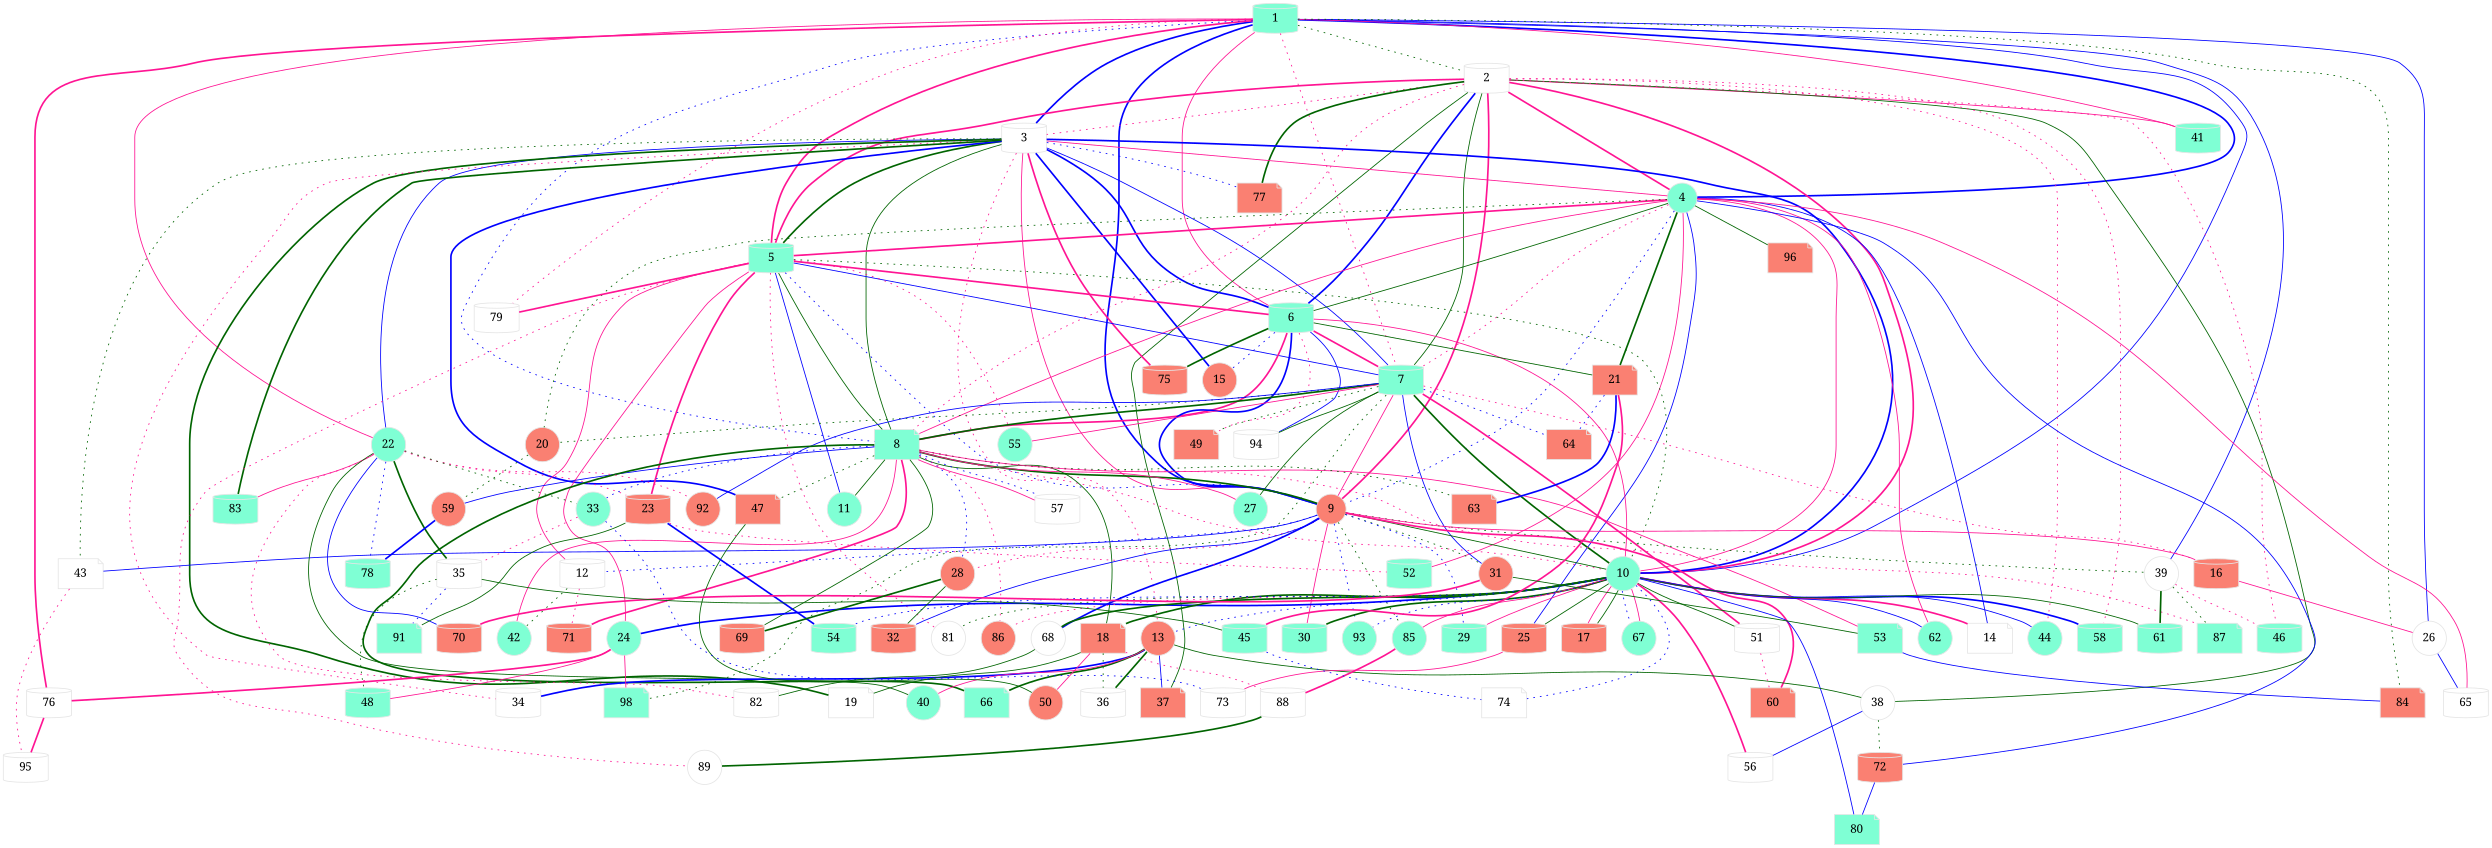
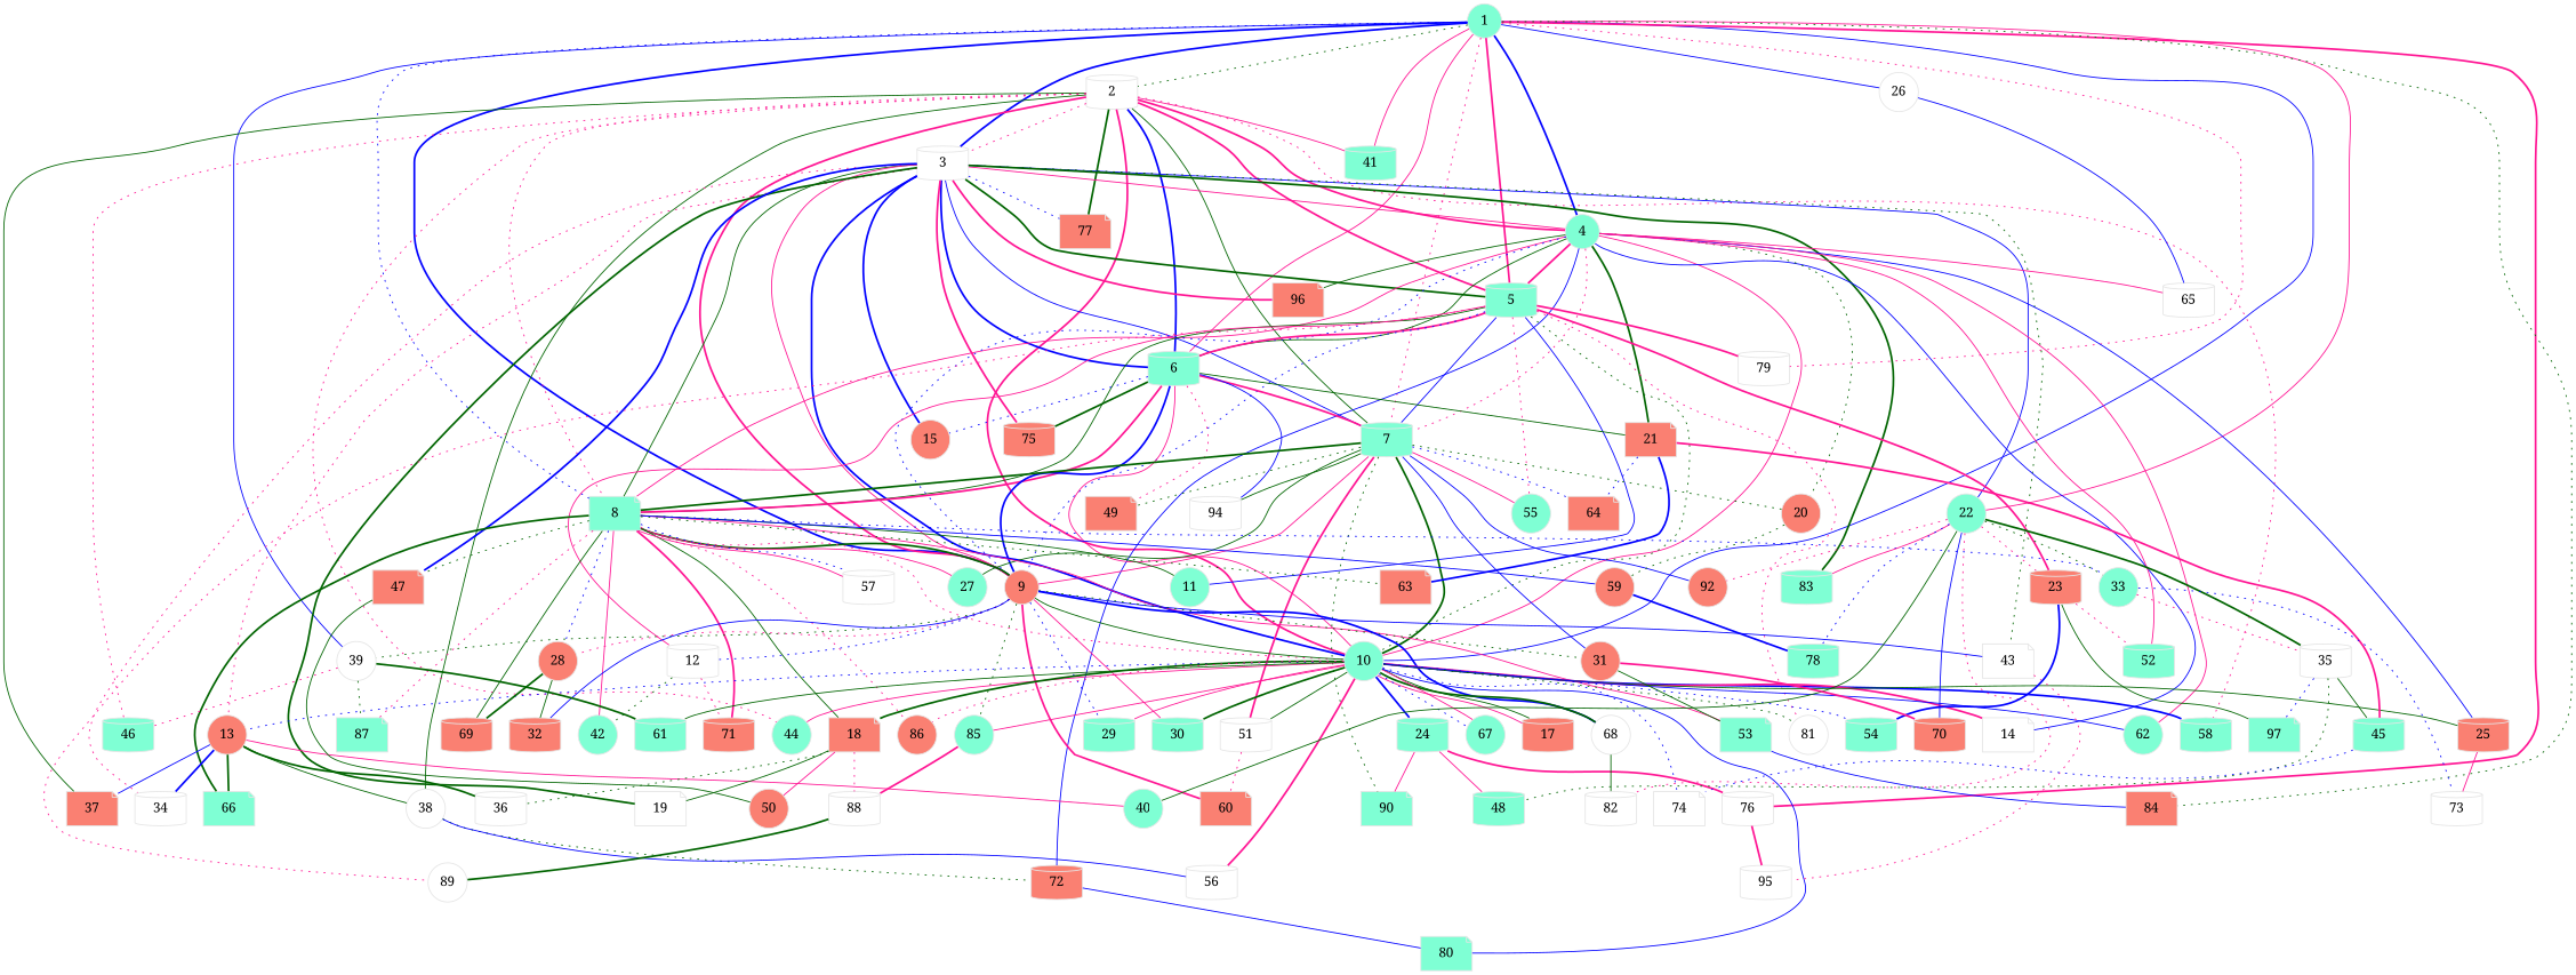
  graph {
    fontname="Noto Serif"
    node [color=gray90 fillcolor=aquamarine fontname="Noto Serif" shape=cylinder style=filled]
    edge [color=deeppink fontname="Noto Serif" style=solid]
-   1
+   1 [shape=circle]
    2 [fillcolor=white]
    3 [fillcolor=white]
    4 [shape=circle]
    5
    6
    7
    8 [shape=note]
    9 [fillcolor=salmon shape=circle]
    10 [shape=circle]
    22 [shape=circle]
    26 [fillcolor=white shape=circle]
    39 [fillcolor=white shape=circle]
    41
    76 [fillcolor=white]
    79 [fillcolor=white]
    84 [fillcolor=salmon shape=note]
    37 [fillcolor=salmon shape=note]
    38 [fillcolor=white shape=circle]
    44 [shape=circle]
    46
    58
    77 [fillcolor=salmon shape=note]
    13 [fillcolor=salmon shape=circle]
    15 [fillcolor=salmon shape=circle]
    19 [fillcolor=white shape=note]
    34 [fillcolor=white]
    43 [fillcolor=white shape=note]
    47 [fillcolor=salmon shape=note]
    75 [fillcolor=salmon]
    83
    96 [fillcolor=salmon shape=note]
    14 [fillcolor=white shape=note]
    20 [fillcolor=salmon shape=circle]
    21 [fillcolor=salmon shape=note]
    25 [fillcolor=salmon]
    52
    62 [shape=circle]
    65 [fillcolor=white]
    72 [fillcolor=salmon]
    11 [shape=circle]
    12 [fillcolor=white]
    23 [fillcolor=salmon]
-   24 [shape=circle]
+   24
    55 [shape=circle]
    81 [fillcolor=white shape=circle]
    89 [fillcolor=white shape=circle]
    49 [fillcolor=salmon shape=note]
    94 [fillcolor=white]
-   16 [fillcolor=salmon]
    27 [shape=circle]
    31 [fillcolor=salmon shape=circle]
    51 [fillcolor=white]
    64 [fillcolor=salmon shape=note]
-   90 [shape=note label=98]
+   90 [shape=note]
    92 [fillcolor=salmon shape=circle]
    18 [fillcolor=salmon shape=note]
    28 [fillcolor=salmon shape=circle]
    33 [shape=circle]
    42 [shape=circle]
    53 [shape=note]
    57 [fillcolor=white]
    59 [fillcolor=salmon shape=circle]
    63 [fillcolor=salmon shape=note]
    66 [shape=note]
    69 [fillcolor=salmon]
    71 [fillcolor=salmon]
    86 [fillcolor=salmon shape=circle]
    87 [shape=note]
    29
    30
    32 [fillcolor=salmon]
    60 [fillcolor=salmon shape=note]
    68 [fillcolor=white shape=circle]
    85 [shape=circle]
-   93 [shape=circle]
    17 [fillcolor=salmon]
    54
    56 [fillcolor=white]
    61
    67 [shape=circle]
    74 [fillcolor=white shape=note]
    80 [shape=note]
    40 [shape=circle]
    35 [fillcolor=white]
    70 [fillcolor=salmon]
    78
    82 [fillcolor=white]
    95 [fillcolor=white]
    36 [fillcolor=white]
    50 [fillcolor=salmon shape=circle]
    45
    73 [fillcolor=white]
-   91 [shape=note]
+   91 [shape=note label=97]
    48
    88 [fillcolor=white]
    1 -- 2 [color=darkgreen style=dotted]
    1 -- 3 [color=blue style=bold]
    1 -- 4 [color=blue style=bold]
    1 -- 5 [style=bold]
    1 -- 6
    1 -- 7 [style=dotted]
    1 -- 8 [color=blue style=dotted]
    1 -- 9 [color=blue style=bold]
    1 -- 10 [color=blue]
    1 -- 22
    1 -- 26 [color=blue]
    1 -- 39 [color=blue]
    1 -- 41
    1 -- 76 [style=bold]
    1 -- 79 [style=dotted]
    1 -- 84 [color=darkgreen style=dotted]
    2 -- 3 [style=dotted]
    2 -- 4 [style=bold]
    2 -- 5 [style=bold]
    2 -- 6 [color=blue style=bold]
    2 -- 7 [color=darkgreen]
    2 -- 8 [style=dotted]
    2 -- 9 [style=bold]
    2 -- 10 [style=bold]
    2 -- 41
    2 -- 37 [color=darkgreen]
    2 -- 38 [color=darkgreen]
    2 -- 44 [style=dotted]
    2 -- 46 [style=dotted]
    2 -- 58 [style=dotted]
    2 -- 77 [color=darkgreen style=bold]
    3 -- 4
    3 -- 5 [color=darkgreen style=bold]
    3 -- 6 [color=blue style=bold]
    3 -- 7 [color=blue]
    3 -- 8 [color=darkgreen]
    3 -- 9
    3 -- 10 [color=blue style=bold]
    3 -- 22 [color=blue]
    3 -- 77 [color=blue style=dotted]
    3 -- 13 [style=dotted]
    3 -- 15 [color=blue style=bold]
    3 -- 19 [color=darkgreen style=bold]
    3 -- 34 [style=dotted]
    3 -- 43 [color=darkgreen style=dotted]
    3 -- 47 [color=blue style=bold]
    3 -- 75 [style=bold]
    3 -- 83 [color=darkgreen style=bold]
+   3 -- 96 [style=bold]
    4 -- 5 [style=bold]
    4 -- 6 [color=darkgreen]
    4 -- 7 [style=dotted]
    4 -- 8
    4 -- 9 [color=blue style=dotted]
    4 -- 10
    4 -- 96 [color=darkgreen]
    4 -- 14 [color=blue]
    4 -- 20 [color=darkgreen style=dotted]
    4 -- 21 [color=darkgreen style=bold]
    4 -- 25 [color=blue]
    4 -- 52
    4 -- 62
    4 -- 65
    4 -- 72 [color=blue]
    5 -- 6 [style=bold]
    5 -- 7 [color=blue]
    5 -- 8 [color=darkgreen]
    5 -- 9 [color=blue style=dotted]
    5 -- 10 [color=darkgreen style=dotted]
    5 -- 79 [style=bold]
    5 -- 11 [color=blue]
    5 -- 12
    5 -- 23 [style=bold]
-   5 -- 24
    5 -- 55 [style=dotted]
    5 -- 81 [style=dotted]
    5 -- 89 [style=dotted]
    6 -- 7 [style=bold]
    6 -- 8 [style=bold]
    6 -- 9 [color=blue style=bold]
    6 -- 10
    6 -- 15 [color=blue style=dotted]
    6 -- 75 [color=darkgreen style=bold]
    6 -- 21 [color=darkgreen]
    6 -- 49 [style=dotted]
    6 -- 94 [color=blue]
    7 -- 8 [color=darkgreen style=bold]
    7 -- 9
    7 -- 10 [color=darkgreen style=bold]
    7 -- 20 [color=darkgreen style=dotted]
    7 -- 55
    7 -- 49 [color=darkgreen style=dotted]
    7 -- 94 [color=darkgreen]
-   7 -- 16 [style=dotted]
    7 -- 27 [color=darkgreen]
    7 -- 31 [color=blue]
    7 -- 51 [style=bold]
    7 -- 64 [color=blue style=dotted]
    7 -- 90 [color=darkgreen style=dotted]
    7 -- 92 [color=blue]
    8 -- 9 [color=darkgreen style=bold]
    8 -- 10 [style=dotted]
    8 -- 47 [color=darkgreen style=dotted]
    8 -- 11 [color=darkgreen]
    8 -- 27
    8 -- 18 [color=darkgreen]
    8 -- 28 [color=blue style=dotted]
    8 -- 33 [color=blue style=dotted]
    8 -- 42
    8 -- 53
    8 -- 57
    8 -- 57 [color=blue style=dotted]
    8 -- 59 [color=blue]
    8 -- 63 [color=darkgreen style=dotted]
    8 -- 66 [color=darkgreen style=bold]
    8 -- 69 [color=darkgreen]
    8 -- 71 [style=bold]
    8 -- 86 [style=dotted]
    8 -- 87 [style=dotted]
    9 -- 10 [color=darkgreen]
    9 -- 39 [color=darkgreen style=dotted]
    9 -- 43 [color=blue]
    9 -- 12 [color=blue style=dotted]
-   9 -- 16
    9 -- 31 [color=darkgreen style=dotted]
    9 -- 28 [style=dotted]
    9 -- 29 [color=blue style=dotted]
    9 -- 30
    9 -- 32 [color=blue]
    9 -- 60 [style=bold]
    9 -- 68 [color=blue style=bold]
    9 -- 85 [color=darkgreen style=dotted]
-   9 -- 93 [color=blue style=dotted]
-   10 -- 44 [color=blue]
+   10 -- 44
    10 -- 58 [color=blue style=bold]
    10 -- 13 [color=blue style=dotted]
    10 -- 14 [style=bold]
    10 -- 25 [color=darkgreen]
    10 -- 62 [color=blue]
    10 -- 24 [color=blue style=bold]
    10 -- 81 [color=darkgreen style=dotted]
    10 -- 51 [color=darkgreen]
    10 -- 18 [color=darkgreen style=bold]
    10 -- 86 [style=dotted]
    10 -- 29
    10 -- 30 [color=darkgreen style=bold]
    10 -- 68 [color=darkgreen style=bold]
    10 -- 85
-   10 -- 93 [color=blue style=dotted]
    10 -- 17
    10 -- 17 [color=darkgreen]
    10 -- 54 [color=blue style=dotted]
    10 -- 56 [style=bold]
    10 -- 61 [color=darkgreen]
    10 -- 67 [color=blue style=dotted]
    10 -- 67
    10 -- 74 [color=blue style=dotted]
    10 -- 80 [color=blue]
    22 -- 83
    22 -- 23 [style=dotted]
    22 -- 92 [style=dotted]
    22 -- 33 [color=darkgreen style=dotted]
    22 -- 40 [color=darkgreen]
    22 -- 35 [color=darkgreen style=bold]
    22 -- 70 [color=blue]
    22 -- 78 [color=blue style=dotted]
    22 -- 82 [style=dotted]
    26 -- 65 [color=blue]
    39 -- 46 [style=dotted]
    39 -- 87 [color=darkgreen style=dotted]
    39 -- 61 [color=darkgreen style=bold]
    76 -- 95 [style=bold]
    38 -- 72 [color=darkgreen style=dotted]
    38 -- 56 [color=blue]
    13 -- 37 [color=blue]
    13 -- 38 [color=darkgreen]
    13 -- 34 [color=blue style=bold]
    13 -- 66 [color=darkgreen style=bold]
    13 -- 40
    13 -- 36 [color=darkgreen style=bold]
    43 -- 95 [style=dotted]
    47 -- 50 [color=darkgreen]
    20 -- 59 [color=darkgreen style=dotted]
    21 -- 64 [color=blue style=dotted]
    21 -- 63 [color=blue style=bold]
    21 -- 45 [style=bold]
    25 -- 73
    72 -- 80 [color=blue]
    12 -- 42 [color=darkgreen style=dotted]
    12 -- 71 [style=dotted]
    23 -- 52 [style=dotted]
    23 -- 54 [color=blue style=bold]
    23 -- 91 [color=darkgreen]
    24 -- 76 [style=bold]
    24 -- 90
    24 -- 48
-   16 -- 26
    31 -- 53 [color=darkgreen]
    31 -- 70 [style=bold]
    51 -- 60 [style=dotted]
    18 -- 19 [color=darkgreen]
    18 -- 36 [color=darkgreen style=dotted]
    18 -- 50
    18 -- 88 [style=dotted]
    28 -- 69 [color=darkgreen style=bold]
    28 -- 32 [color=darkgreen]
    33 -- 35 [style=dotted]
    33 -- 73 [color=blue style=dotted]
    53 -- 84 [color=blue]
    59 -- 78 [color=blue style=bold]
    68 -- 82 [color=darkgreen]
    85 -- 88 [style=bold]
    35 -- 45 [color=darkgreen]
    35 -- 91 [color=blue style=dotted]
    35 -- 48 [color=darkgreen style=dotted]
    45 -- 74 [color=blue style=dotted]
    88 -- 89 [color=darkgreen style=bold]
  }
